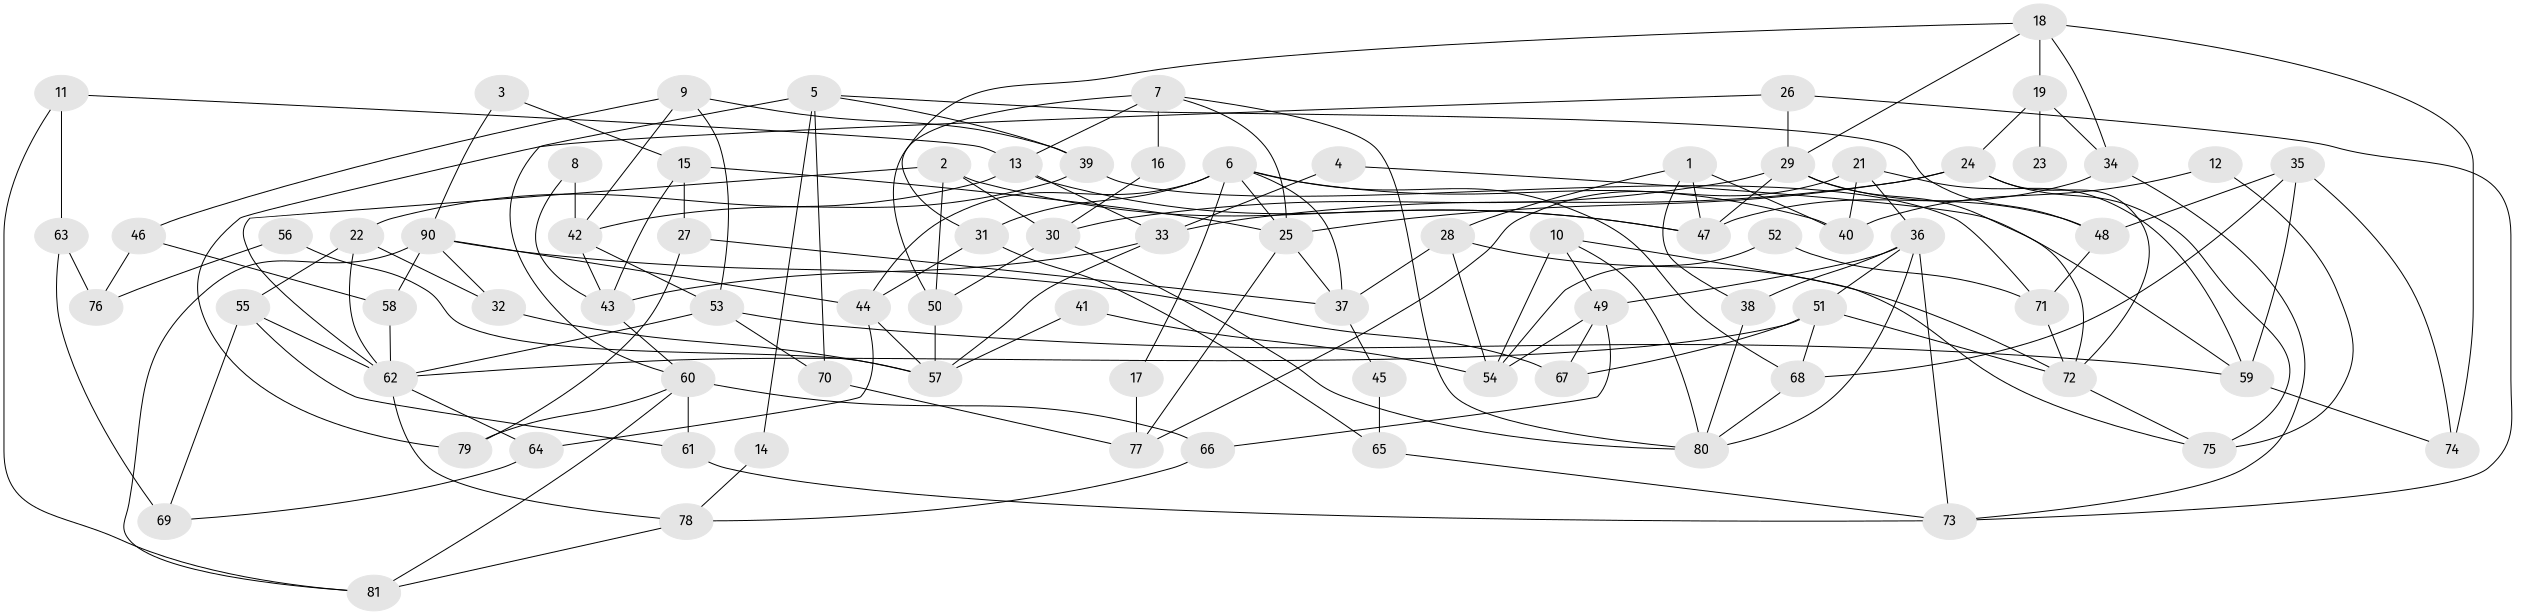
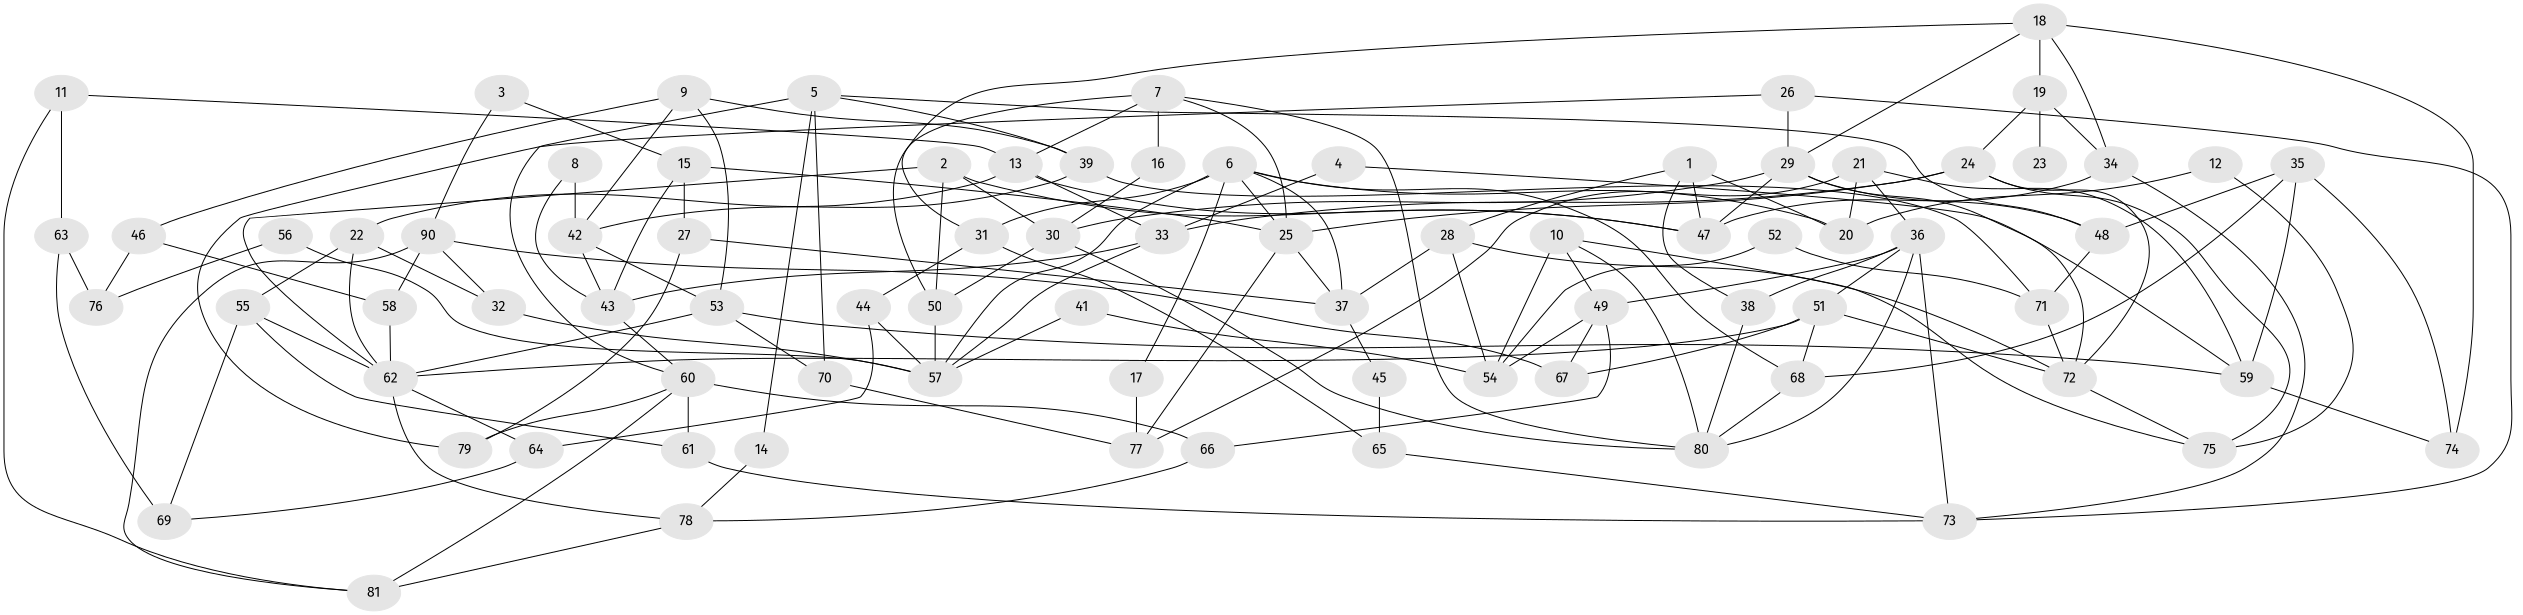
  graph {
    fontname="Fira Sans"
    node [color=gray90 fontname="Fira Sans" style=filled]
    edge [fontname="Fira Sans"]
    1
    28
    38
-   40
+   40 [label=20]
    47
    37
    54
    72
    80
    2
    30
    50
    62
    57
    78
    64
    3
    15
    n19 [label=90]
    25
    43
    27
    44
    81
    32
    58
    67
    4
    33
    59
    74
    5
    14
    39
    48
    60
    70
    42
    71
    79
    66
    61
    77
    6
    17
    31
    68
    65
    45
    7
    13
    16
    22
    8
    53
    9
    46
    76
    10
    49
    75
    11
    63
    69
    12
    55
    18
    19
    29
    34
    23
    24
    73
    21
    36
    51
    26
    35
    41
    52
    56
    1 -- 28
    1 -- 38
    1 -- 40
    1 -- 47
    28 -- 37
    28 -- 54
    28 -- 72
    38 -- 80
    37 -- 45
    72 -- 75
    2 -- 47
    2 -- 30
    2 -- 50
    2 -- 62
    30 -- 80
    30 -- 50
    50 -- 57
    62 -- 78
    62 -- 64
    78 -- 81
    64 -- 69
    3 -- 15
    3 -- n19
    15 -- 25
    15 -- 43
    15 -- 27
-   n19 -- 44
    n19 -- 81
    n19 -- 32
    n19 -- 58
    n19 -- 67
    25 -- 37
    25 -- 77
    43 -- 60
    27 -- 37
    27 -- 79
    44 -- 57
    44 -- 64
    32 -- 57
    58 -- 62
    4 -- 33
    4 -- 59
    33 -- 57
    33 -- 43
    59 -- 74
    5 -- 14
    5 -- 39
    5 -- 48
    5 -- 60
    5 -- 70
    14 -- 78
    39 -- 42
    39 -- 71
    48 -- 71
    60 -- 81
    60 -- 79
    60 -- 66
    60 -- 61
    70 -- 77
    42 -- 43
    42 -- 53
    71 -- 72
    66 -- 78
    61 -- 73
    6 -- 40
    6 -- 37
    6 -- 25
-   6 -- 44
+   6 -- 57
    6 -- 17
    6 -- 31
    6 -- 68
    17 -- 77
    31 -- 44
    31 -- 65
    68 -- 80
    65 -- 73
    45 -- 65
    7 -- 80
    7 -- 50
    7 -- 25
    7 -- 13
    7 -- 16
    13 -- 47
    13 -- 33
    13 -- 22
    16 -- 30
    22 -- 62
    22 -- 32
    22 -- 55
    8 -- 43
    8 -- 42
    53 -- 62
    53 -- 59
    53 -- 70
    9 -- 39
    9 -- 42
    9 -- 53
    9 -- 46
    46 -- 58
    46 -- 76
    10 -- 54
    10 -- 80
    10 -- 49
    10 -- 75
    49 -- 54
    49 -- 67
    49 -- 66
    11 -- 81
    11 -- 13
    11 -- 63
    63 -- 76
    63 -- 69
    12 -- 40
    12 -- 75
    55 -- 62
    55 -- 61
    55 -- 69
    18 -- 74
    18 -- 31
    18 -- 19
    18 -- 29
    18 -- 34
    19 -- 34
    19 -- 23
    19 -- 24
    29 -- 47
    29 -- 72
    29 -- 30
    29 -- 48
    34 -- 47
    34 -- 73
    24 -- 72
    24 -- 25
    24 -- 33
    24 -- 75
    21 -- 40
    21 -- 59
    21 -- 77
    21 -- 36
    36 -- 38
    36 -- 80
    36 -- 49
    36 -- 73
    36 -- 51
    51 -- 72
    51 -- 62
    51 -- 67
    51 -- 68
    26 -- 79
    26 -- 29
    26 -- 73
    35 -- 59
    35 -- 74
    35 -- 48
    35 -- 68
    41 -- 54
    41 -- 57
    52 -- 54
    52 -- 71
    56 -- 57
    56 -- 76
  }
